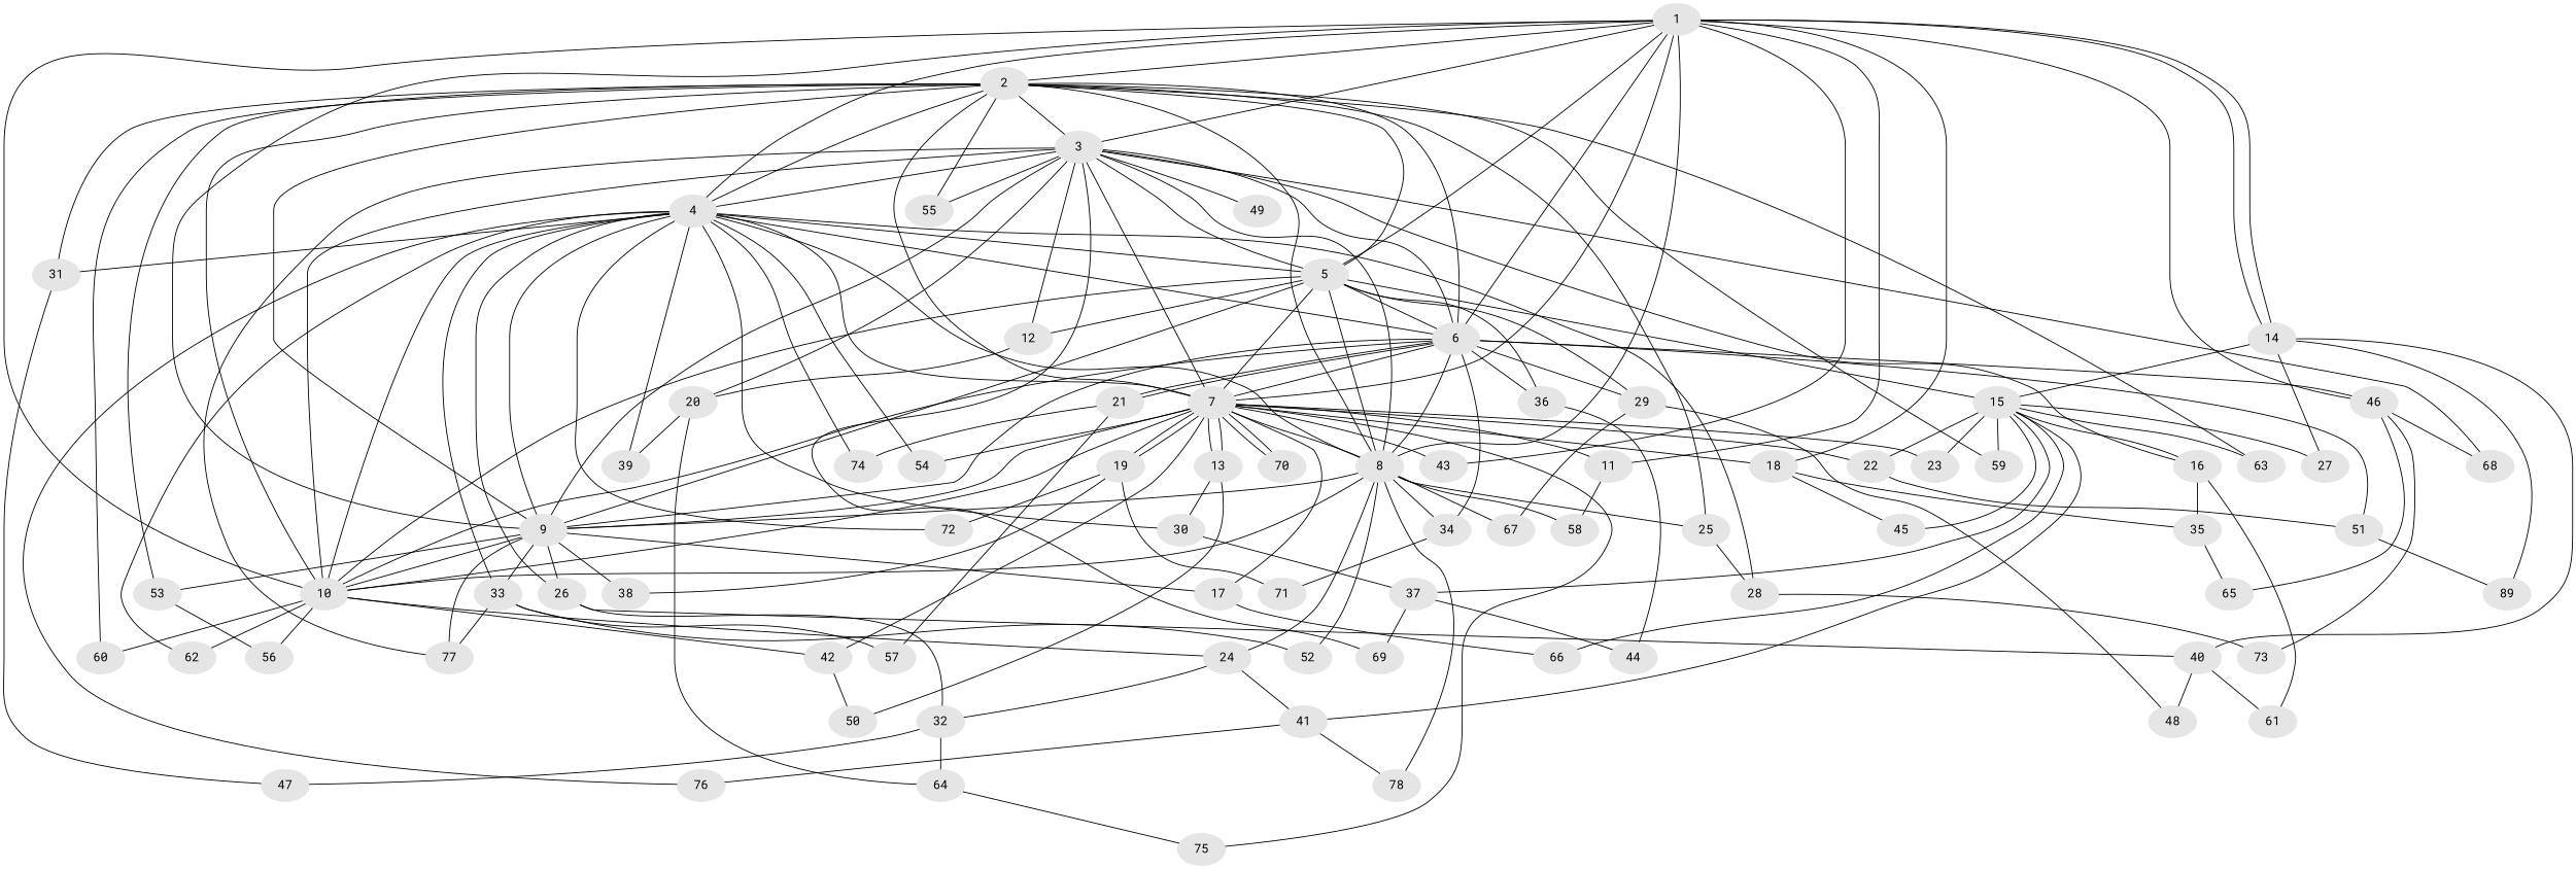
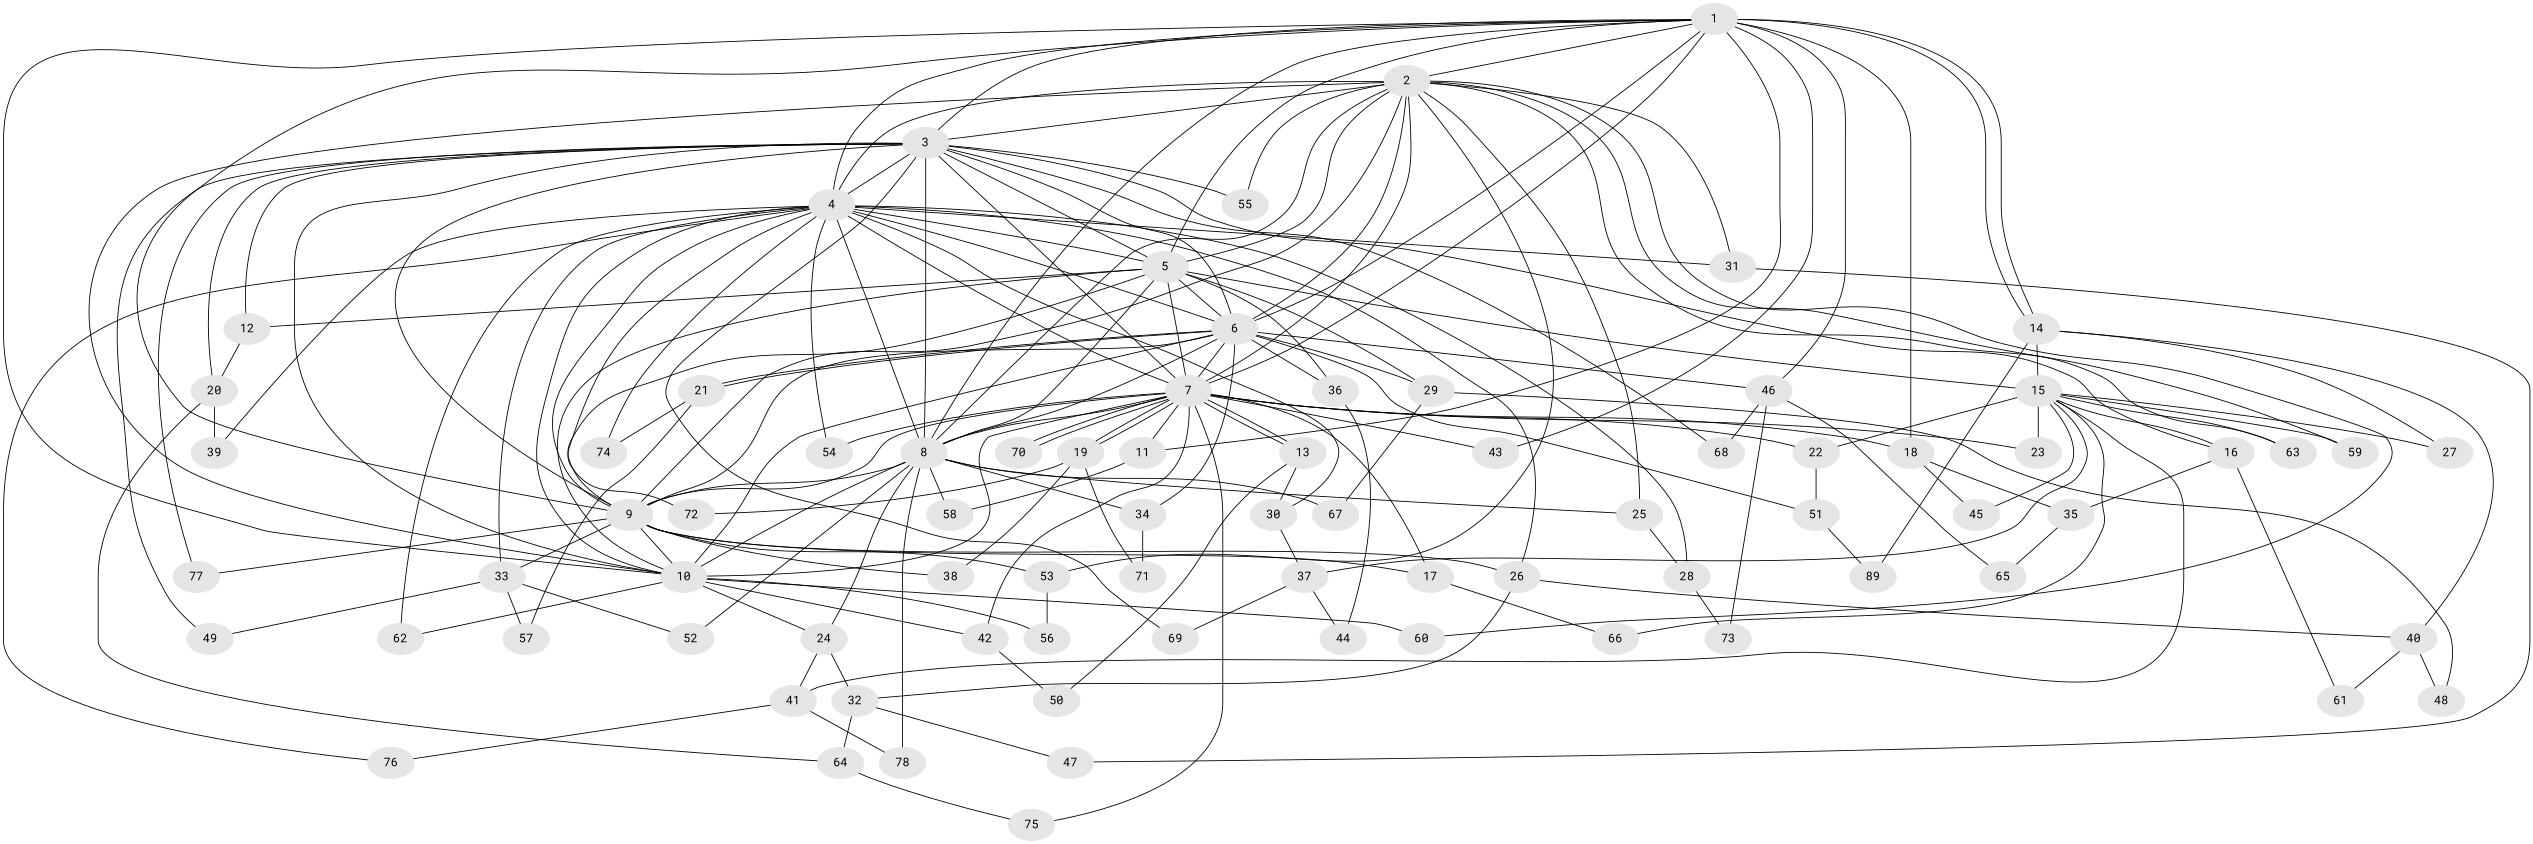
  graph {
    fontname="Roboto Mono"
    node [color=gray90 fontname="Roboto Mono" style=filled]
    edge [fontname="Roboto Mono"]
    1
    2
    3
    4
    5
    6
    7
    8
    9
    10
    11
    14
    18
    43
    46
    25
    31
    53
    55
    59
    60
    63
    12
    16
    20
    49
    68
    69
    77
    26
    28
    30
    33
    39
    54
    62
    72
    74
    76
    15
    29
    36
    21
    34
    51
    13
    17
    19
    22
    23
    42
    70
    75
    24
    52
    58
    67
    78
    38
    56
    27
    40
    n63 [label=89]
    45
    35
    73
    65
    47
    61
    64
    32
    37
    57
    41
    66
    48
    44
    71
    50
    1 -- 2
    1 -- 3
    1 -- 4
    1 -- 5
    1 -- 6
    1 -- 7
    1 -- 8
    1 -- 9
    1 -- 10
    1 -- 11
    1 -- 14
    1 -- 14
    1 -- 18
    1 -- 43
    1 -- 46
    2 -- 3
    2 -- 4
    2 -- 5
    2 -- 6
    2 -- 7
    2 -- 8
    2 -- 9
    2 -- 10
    2 -- 25
    2 -- 31
    2 -- 53
    2 -- 55
    2 -- 59
    2 -- 60
    2 -- 63
    3 -- 4
    3 -- 5
    3 -- 6
    3 -- 7
    3 -- 8
    3 -- 9
    3 -- 10
    3 -- 55
    3 -- 12
    3 -- 16
    3 -- 20
    3 -- 49
    3 -- 68
    3 -- 69
    3 -- 77
    4 -- 5
    4 -- 6
    4 -- 7
    4 -- 8
    4 -- 9
    4 -- 10
    4 -- 31
    4 -- 26
    4 -- 28
    4 -- 30
    4 -- 33
    4 -- 39
    4 -- 54
    4 -- 62
    4 -- 72
    4 -- 74
    4 -- 76
    5 -- 6
    5 -- 7
    5 -- 8
    5 -- 9
    5 -- 10
    5 -- 12
    5 -- 15
    5 -- 29
    5 -- 36
    6 -- 7
    6 -- 8
    6 -- 9
    6 -- 10
    6 -- 46
    6 -- 29
    6 -- 36
    6 -- 21
    6 -- 21
    6 -- 34
    6 -- 51
    7 -- 8
    7 -- 9
    7 -- 10
    7 -- 11
    7 -- 18
    7 -- 43
    7 -- 54
    7 -- 13
    7 -- 13
    7 -- 17
    7 -- 19
    7 -- 19
    7 -- 22
    7 -- 23
    7 -- 42
    7 -- 70
    7 -- 70
    7 -- 75
    8 -- 9
    8 -- 10
    8 -- 25
    8 -- 34
    8 -- 24
    8 -- 52
    8 -- 58
    8 -- 67
    8 -- 78
    9 -- 10
    9 -- 53
    9 -- 77
    9 -- 26
    9 -- 33
    9 -- 17
    9 -- 38
    10 -- 60
    10 -- 62
    10 -- 42
    10 -- 24
    10 -- 56
    11 -- 58
    14 -- 15
    14 -- 27
    14 -- 40
    14 -- n63
    18 -- 45
    18 -- 35
    46 -- 68
    46 -- 73
    46 -- 65
    25 -- 28
    31 -- 47
    53 -- 56
    12 -- 20
    16 -- 35
    16 -- 61
    20 -- 39
    20 -- 64
    26 -- 40
    26 -- 32
    28 -- 73
    30 -- 37
-   33 -- 77
+   33 -- 49
    33 -- 52
    33 -- 57
    15 -- 59
    15 -- 63
    15 -- 16
    15 -- 22
    15 -- 23
    15 -- 27
    15 -- 45
    15 -- 37
    15 -- 41
    15 -- 66
    29 -- 67
    29 -- 48
    36 -- 44
    21 -- 74
    21 -- 57
    34 -- 71
    51 -- n63
    13 -- 30
    13 -- 50
    17 -- 66
    19 -- 72
    19 -- 38
    19 -- 71
    22 -- 51
    42 -- 50
    24 -- 32
    24 -- 41
    40 -- 61
    40 -- 48
    35 -- 65
    64 -- 75
    32 -- 47
    32 -- 64
    37 -- 69
    37 -- 44
    41 -- 76
    41 -- 78
  }
